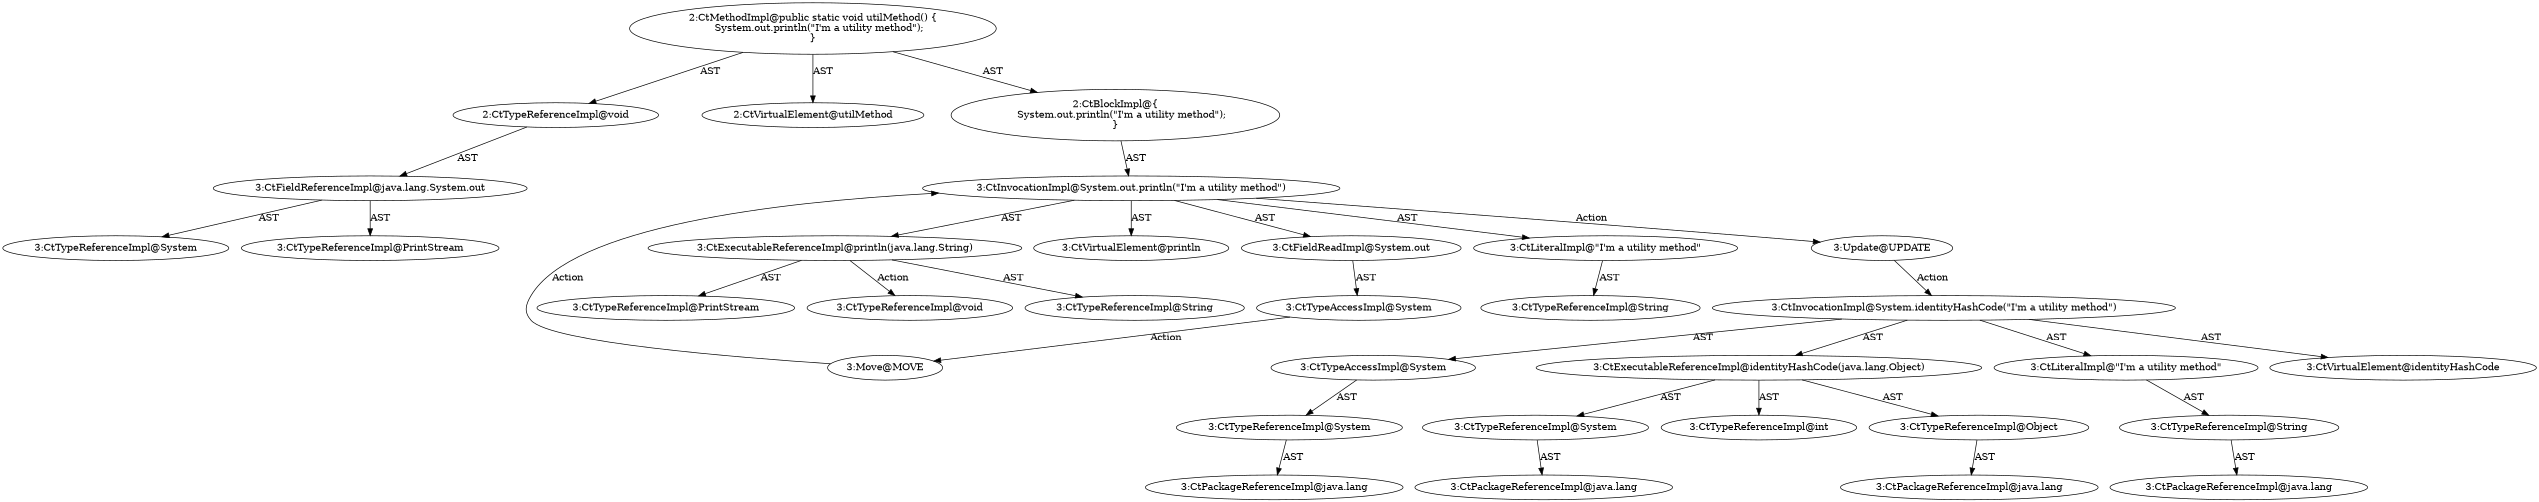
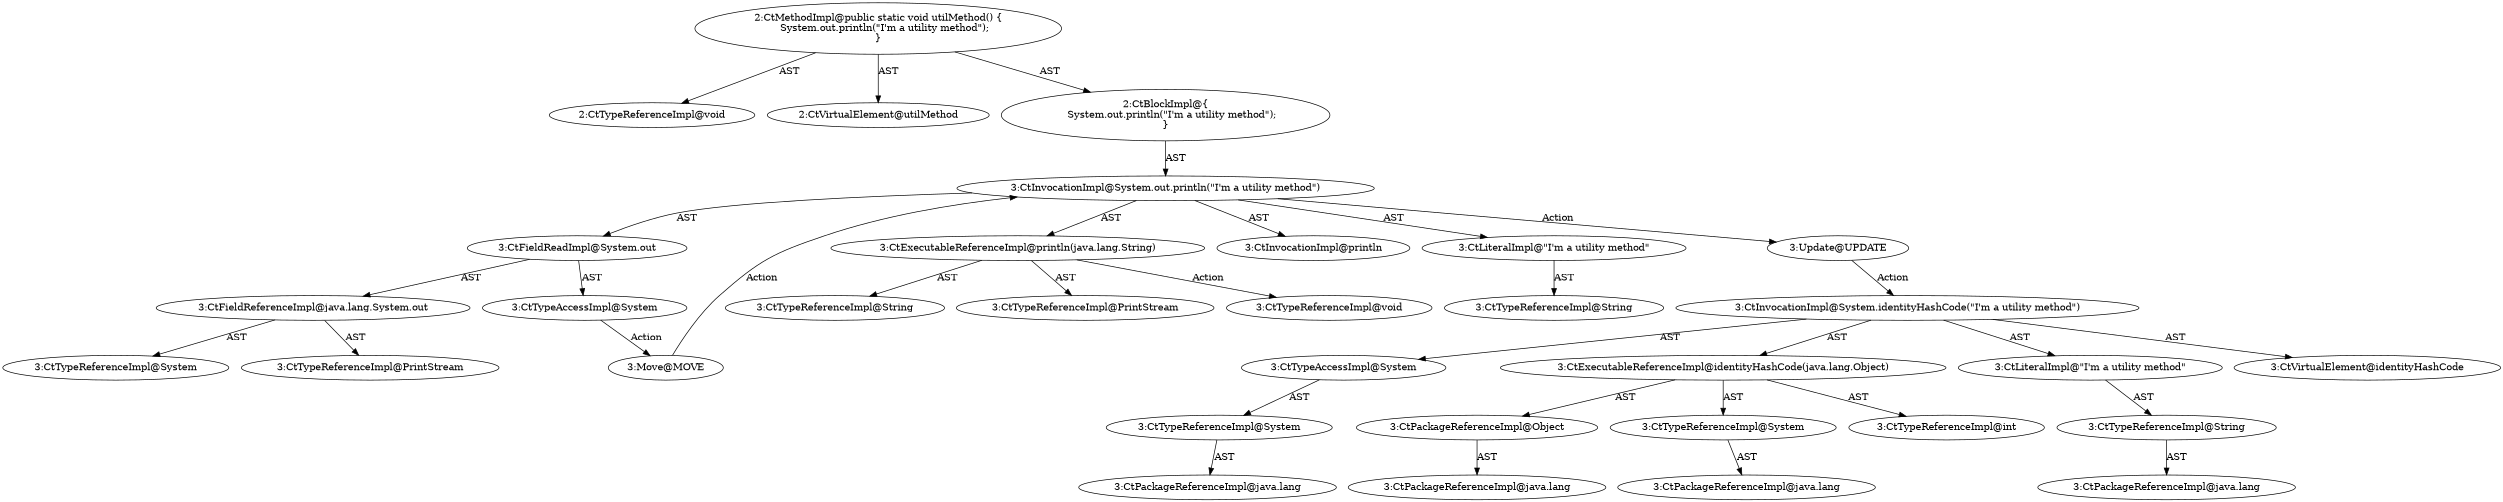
  digraph {
    node [shape=ellipse]
    n1 [label="2:CtTypeReferenceImpl@void"]
    n2 [label="2:CtVirtualElement@utilMethod"]
    n3 [label="3:CtExecutableReferenceImpl@println(java.lang.String)"]
    n4 [label="3:CtTypeReferenceImpl@PrintStream"]
    n5 [label="3:CtTypeReferenceImpl@void"]
    n6 [label="3:CtTypeReferenceImpl@String"]
-   n7 [label="3:CtVirtualElement@println"]
+   n7 [label="3:CtInvocationImpl@println"]
    n8 [label="3:CtFieldReferenceImpl@java.lang.System.out"]
    n9 [label="3:CtTypeReferenceImpl@System"]
    n10 [label="3:CtTypeReferenceImpl@PrintStream"]
    n11 [label="3:CtFieldReadImpl@System.out"]
    n12 [label="3:CtTypeAccessImpl@System"]
    n13 [label="3:Move@MOVE"]
    n14 [label="3:CtInvocationImpl@System.out.println(\"I'm a utility method\")"]
    n15 [label="3:CtLiteralImpl@\"I'm a utility method\""]
    n16 [label="3:CtTypeReferenceImpl@String"]
    n17 [label="3:Update@UPDATE"]
    n18 [label="3:CtInvocationImpl@System.identityHashCode(\"I'm a utility method\")"]
    n19 [label="2:CtBlockImpl@\{\n    System.out.println(\"I'm a utility method\");\n\}"]
    n20 [label="2:CtMethodImpl@public static void utilMethod() \{\n    System.out.println(\"I'm a utility method\");\n\}"]
    n21 [label="3:CtTypeAccessImpl@System"]
    n22 [label="3:CtExecutableReferenceImpl@identityHashCode(java.lang.Object)"]
    n23 [label="3:CtLiteralImpl@\"I'm a utility method\""]
    n24 [label="3:CtVirtualElement@identityHashCode"]
    n25 [label="3:CtPackageReferenceImpl@java.lang"]
    n26 [label="3:CtTypeReferenceImpl@System"]
    n27 [label="3:CtPackageReferenceImpl@java.lang"]
    n28 [label="3:CtTypeReferenceImpl@System"]
    n29 [label="3:CtTypeReferenceImpl@int"]
    n30 [label="3:CtPackageReferenceImpl@java.lang"]
-   n31 [label="3:CtTypeReferenceImpl@Object"]
+   n31 [label="3:CtPackageReferenceImpl@Object"]
    n32 [label="3:CtPackageReferenceImpl@java.lang"]
    n33 [label="3:CtTypeReferenceImpl@String"]
    n3 -> n4 [label=AST]
    n3 -> n5 [label=Action]
    n3 -> n6 [label=AST]
    n8 -> n9 [label=AST]
    n8 -> n10 [label=AST]
-   n1 -> n8 [label=AST]
+   n11 -> n8 [label=AST]
    n11 -> n12 [label=AST]
    n12 -> n13 [label=Action]
    n13 -> n14 [label=Action]
    n14 -> n3 [label=AST]
    n14 -> n7 [label=AST]
    n14 -> n11 [label=AST]
    n14 -> n15 [label=AST]
    n14 -> n17 [label=Action]
    n15 -> n16 [label=AST]
    n17 -> n18 [label=Action]
    n18 -> n21 [label=AST]
    n18 -> n22 [label=AST]
    n18 -> n23 [label=AST]
    n18 -> n24 [label=AST]
    n19 -> n14 [label=AST]
    n20 -> n1 [label=AST]
    n20 -> n2 [label=AST]
    n20 -> n19 [label=AST]
    n21 -> n26 [label=AST]
    n22 -> n28 [label=AST]
    n22 -> n29 [label=AST]
    n22 -> n31 [label=AST]
    n23 -> n33 [label=AST]
    n26 -> n25 [label=AST]
    n28 -> n27 [label=AST]
    n31 -> n30 [label=AST]
    n33 -> n32 [label=AST]
  }
